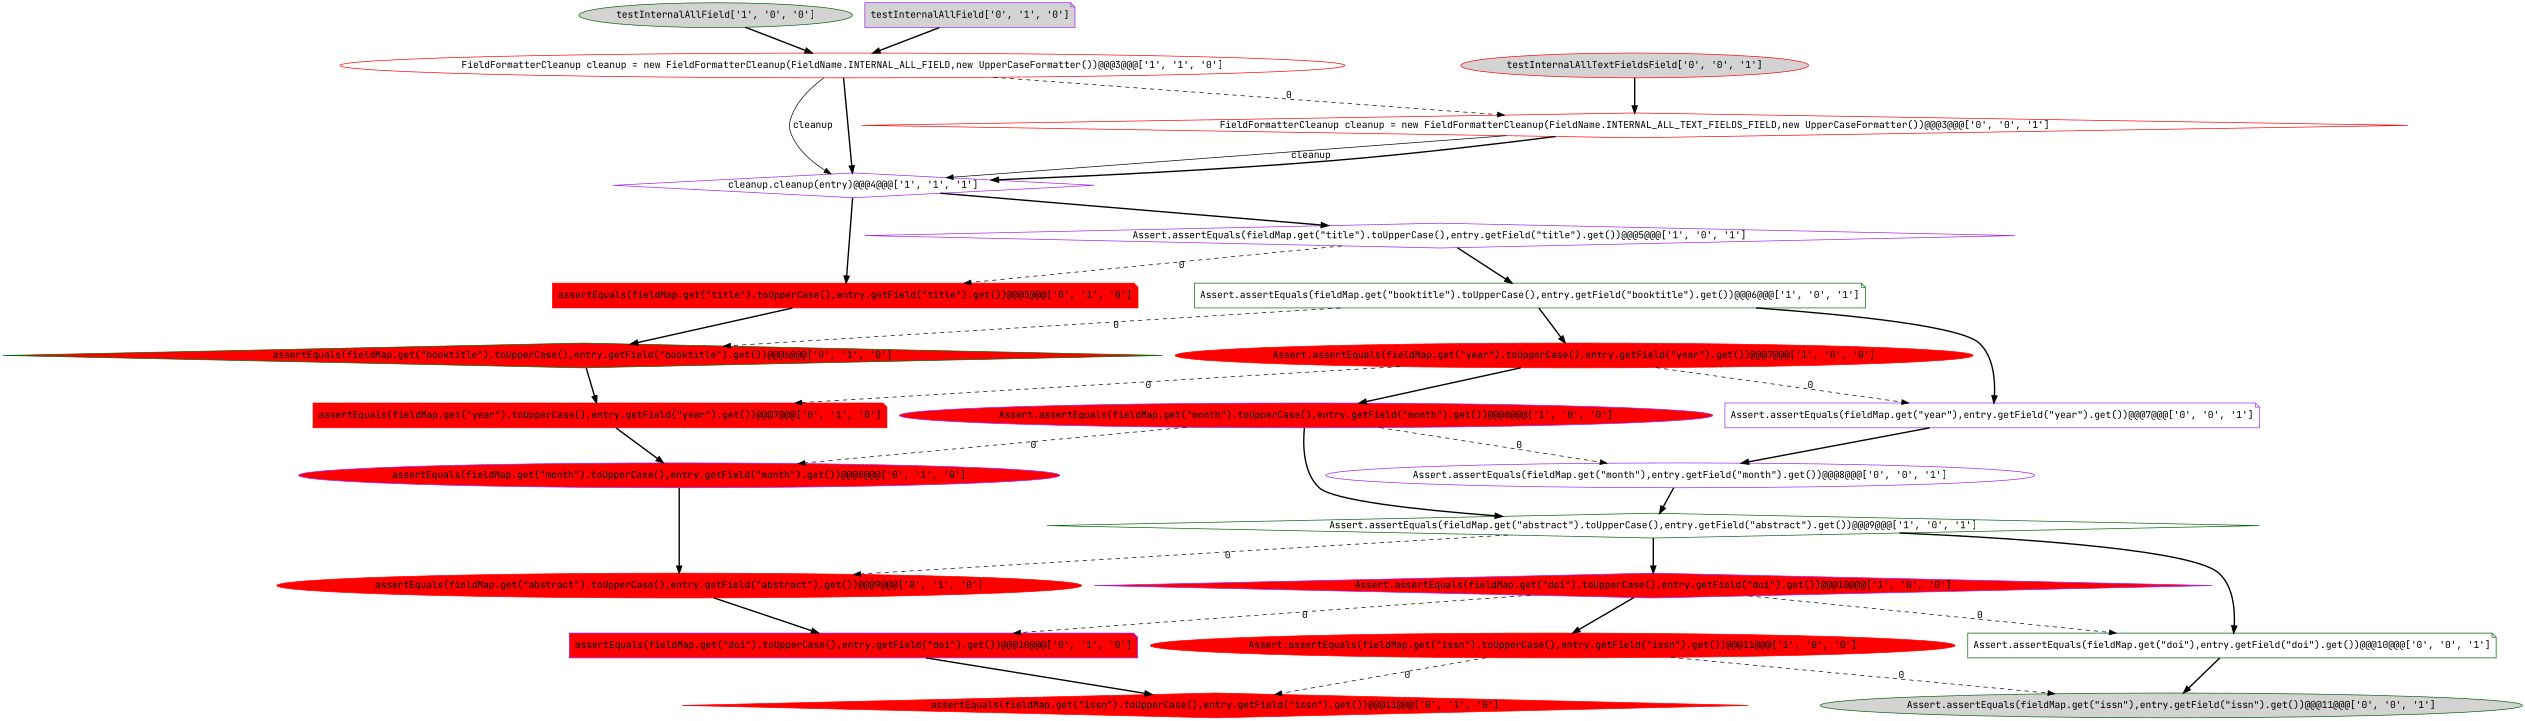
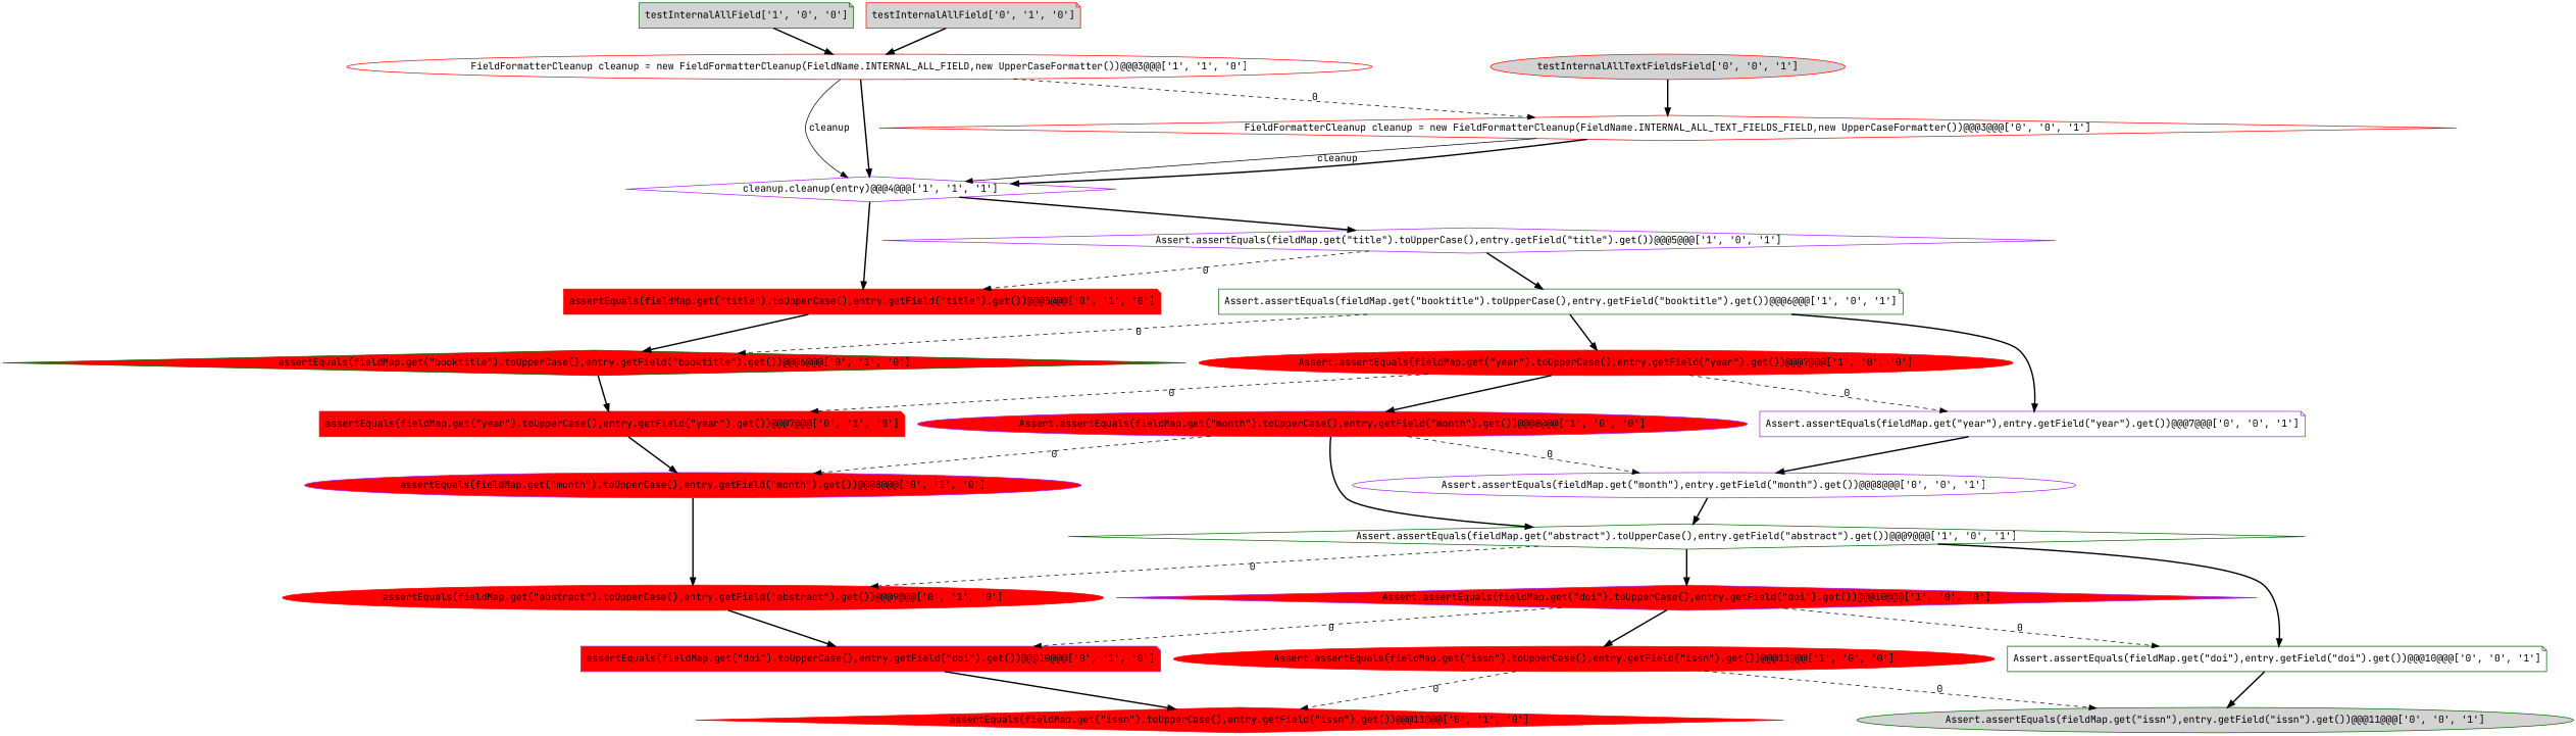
  digraph {
    fontname="JetBrains Mono"
    node [color=red fillcolor=red fontname="JetBrains Mono" shape=ellipse style=filled]
    edge [fontname="JetBrains Mono" style=bold]
    n1 [label="assertEquals(fieldMap.get(\"title\").toUpperCase(),entry.getField(\"title\").get())@@@5@@@['0', '1', '0']" shape=note]
    n2 [color=darkgreen label="assertEquals(fieldMap.get(\"booktitle\").toUpperCase(),entry.getField(\"booktitle\").get())@@@6@@@['0', '1', '0']" shape=diamond]
    n3 [label="assertEquals(fieldMap.get(\"year\").toUpperCase(),entry.getField(\"year\").get())@@@7@@@['0', '1', '0']" shape=note]
    n4 [fillcolor=white label="FieldFormatterCleanup cleanup = new FieldFormatterCleanup(FieldName.INTERNAL_ALL_TEXT_FIELDS_FIELD,new UpperCaseFormatter())@@@3@@@['0', '0', '1']" shape=diamond]
    n5 [color=purple fillcolor=white label="cleanup.cleanup(entry)@@@4@@@['1', '1', '1']" shape=diamond]
    n6 [color=purple fillcolor=white label="Assert.assertEquals(fieldMap.get(\"title\").toUpperCase(),entry.getField(\"title\").get())@@@5@@@['1', '0', '1']" shape=diamond]
    n7 [color=darkgreen fillcolor=white label="Assert.assertEquals(fieldMap.get(\"booktitle\").toUpperCase(),entry.getField(\"booktitle\").get())@@@6@@@['1', '0', '1']" shape=note]
    n8 [label="Assert.assertEquals(fieldMap.get(\"year\").toUpperCase(),entry.getField(\"year\").get())@@@7@@@['1', '0', '0']"]
    n9 [color=purple fillcolor=white label="Assert.assertEquals(fieldMap.get(\"year\"),entry.getField(\"year\").get())@@@7@@@['0', '0', '1']" shape=note]
    n10 [color=darkgreen fillcolor=lightgray label="Assert.assertEquals(fieldMap.get(\"issn\"),entry.getField(\"issn\").get())@@@11@@@['0', '0', '1']"]
    n11 [color=purple label="assertEquals(fieldMap.get(\"month\").toUpperCase(),entry.getField(\"month\").get())@@@8@@@['0', '1', '0']"]
    n12 [label="assertEquals(fieldMap.get(\"abstract\").toUpperCase(),entry.getField(\"abstract\").get())@@@9@@@['0', '1', '0']"]
    n13 [color=darkgreen fillcolor=white label="Assert.assertEquals(fieldMap.get(\"abstract\").toUpperCase(),entry.getField(\"abstract\").get())@@@9@@@['1', '0', '1']" shape=diamond]
    n14 [color=darkgreen fillcolor=white label="Assert.assertEquals(fieldMap.get(\"doi\"),entry.getField(\"doi\").get())@@@10@@@['0', '0', '1']" shape=note]
    n15 [color=purple label="Assert.assertEquals(fieldMap.get(\"doi\").toUpperCase(),entry.getField(\"doi\").get())@@@10@@@['1', '0', '0']" shape=diamond]
    n16 [color=purple label="assertEquals(fieldMap.get(\"doi\").toUpperCase(),entry.getField(\"doi\").get())@@@10@@@['0', '1', '0']" shape=note]
    n17 [label="Assert.assertEquals(fieldMap.get(\"issn\").toUpperCase(),entry.getField(\"issn\").get())@@@11@@@['1', '0', '0']"]
    n18 [label="assertEquals(fieldMap.get(\"issn\").toUpperCase(),entry.getField(\"issn\").get())@@@11@@@['0', '1', '0']" shape=diamond]
    n19 [color=purple label="Assert.assertEquals(fieldMap.get(\"month\").toUpperCase(),entry.getField(\"month\").get())@@@8@@@['1', '0', '0']"]
    n20 [color=purple fillcolor=white label="Assert.assertEquals(fieldMap.get(\"month\"),entry.getField(\"month\").get())@@@8@@@['0', '0', '1']"]
-   n21 [color=darkgreen fillcolor=lightgray label="testInternalAllField['1', '0', '0']"]
+   n21 [color=darkgreen fillcolor=lightgray label="testInternalAllField['1', '0', '0']" shape=note]
    n22 [fillcolor=white label="FieldFormatterCleanup cleanup = new FieldFormatterCleanup(FieldName.INTERNAL_ALL_FIELD,new UpperCaseFormatter())@@@3@@@['1', '1', '0']"]
    n23 [fillcolor=lightgray label="testInternalAllTextFieldsField['0', '0', '1']"]
-   n24 [color=purple fillcolor=lightgray label="testInternalAllField['0', '1', '0']" shape=note]
+   n24 [fillcolor=lightgray label="testInternalAllField['0', '1', '0']" shape=note]
    n1 -> n2
    n2 -> n3
    n3 -> n11
    n4 -> n5 [label=cleanup style=solid]
    n4 -> n5
    n5 -> n1
    n5 -> n6
    n6 -> n1 [label=0 style=dashed]
    n6 -> n7
    n7 -> n2 [label=0 style=dashed]
    n7 -> n8
    n7 -> n9
    n8 -> n3 [label=0 style=dashed]
    n8 -> n9 [label=0 style=dashed]
    n8 -> n19
    n9 -> n20
    n11 -> n12
    n12 -> n16
    n13 -> n12 [label=0 style=dashed]
    n13 -> n14
    n13 -> n15
    n14 -> n10
    n15 -> n14 [label=0 style=dashed]
    n15 -> n16 [label=0 style=dashed]
    n15 -> n17
    n16 -> n18
    n17 -> n10 [label=0 style=dashed]
    n17 -> n18 [label=0 style=dashed]
    n19 -> n11 [label=0 style=dashed]
    n19 -> n13
    n19 -> n20 [label=0 style=dashed]
    n20 -> n13
    n21 -> n22
    n22 -> n4 [label=0 style=dashed]
    n22 -> n5 [label=cleanup style=solid]
    n22 -> n5
    n23 -> n4
    n24 -> n22
  }
